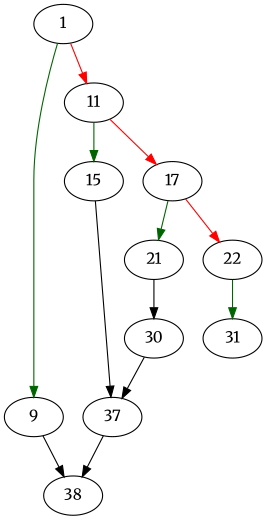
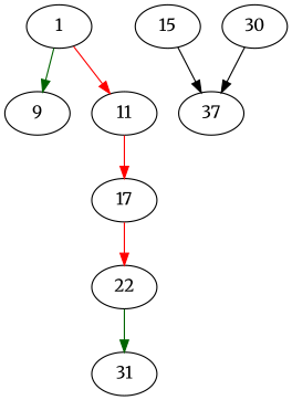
  strict digraph {
    fontname=Merriweather
    node [fontname=Merriweather]
    edge [fontname=Merriweather]
    n1 [entry=true label=1]
    9
    11
-   38
    15
    17
    37
-   21
    22
    n10 [label=30]
    31
    n1 -> 9 [color=darkgreen cond=true]
    n1 -> 11 [color=red cond=false]
-   9 -> 38
-   11 -> 15 [color=darkgreen cond=true]
    11 -> 17 [color=red cond=false]
    15 -> 37
-   17 -> 21 [color=darkgreen cond=true]
    17 -> 22 [color=red cond=false]
-   37 -> 38
-   21 -> n10
    22 -> 31 [color=darkgreen cond=true]
    n10 -> 37
  }
